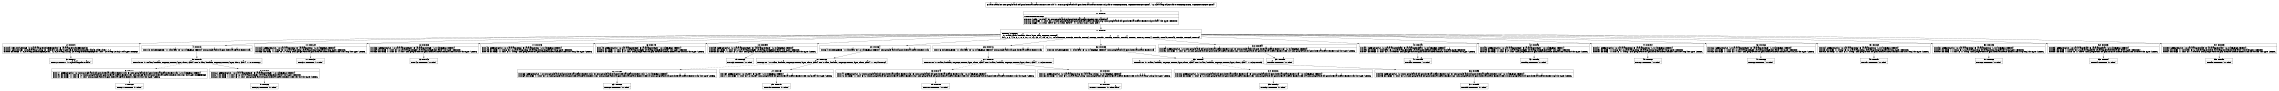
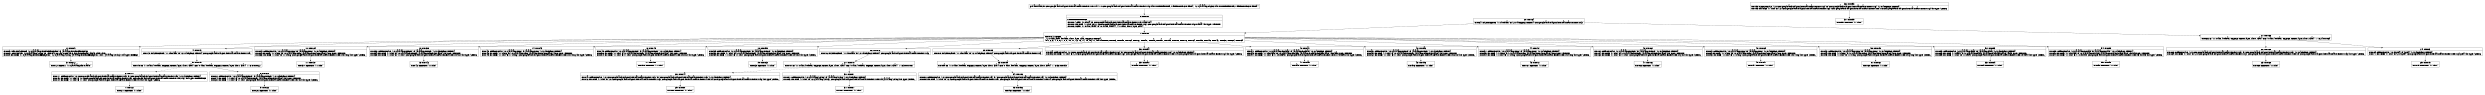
  digraph {
    node [shape=record]
    n1 [label="{0\:\ 0x0000|MTH_ENTER_BLOCK\l|0x0000: SGET  (r0 I:int[]) =  com.google.android.gms.internal.measurement.zzer.zzaee int[] \l0x0002: INVOKE  (r1 I:int) = (r1 I:com.google.android.gms.internal.measurement.zzig) com.google.android.gms.internal.measurement.zzig.ordinal():int type: VIRTUAL \l0x0006: AGET  (r1 I:?[int, float]) = (r0 I:?[int, float][]), (r1 I:?[int, short, byte, char]) \l}"]
    n2 [label="{1\:\ 0x0008|0x0008: SWITCH  \l  (r1 I:?[int, float, boolean, short, byte, char, OBJECT, ARRAY])\l k:[1, 2, 3, 4, 5, 6, 7, 8, 9, 10, 11, 12, 13, 14, 15, 16, 17, 18] t:[0x00ee, 0x00e3, 0x00d8, 0x00cd, 0x00c2, 0x00b7, 0x00ac, 0x00a1, 0x009a, 0x0088, 0x0076, 0x0064, 0x0059, 0x004e, 0x0043, 0x0038, 0x002d, 0x0013] \l}"]
    n3 [label="{2\:\ 0x000b|0x000b: NEW_INSTANCE  (r1 I:java.lang.RuntimeException) =  java.lang.RuntimeException \l0x000d: CONST_STR  (r2 I:java.lang.String) =  \"There is no way to get here, but the compiler thinks otherwise.\" \l0x000f: INVOKE  (r1 I:java.lang.RuntimeException), (r2 I:java.lang.String) java.lang.RuntimeException.\<init\>(java.lang.String):void type: DIRECT \l}"]
    n4 [label="{4\:\ 0x0013|0x0013: INSTANCE_OF  (r1 I:boolean) = (r2 I:?[OBJECT, ARRAY]) com.google.android.gms.internal.measurement.zzfc \l}"]
    n5 [label="{10\:\ 0x002d|0x002d: CHECK_CAST  (r2 I:java.lang.Long) = (java.lang.Long) (r2 I:?[OBJECT, ARRAY]) \l0x002f: INVOKE  (r1 I:long) = (r2 I:java.lang.Long) java.lang.Long.longValue():long type: VIRTUAL \l0x0033: INVOKE  (r1 I:int) = (r1 I:long) com.google.android.gms.internal.measurement.zzee.zzbs(long):int type: STATIC \l}"]
    n6 [label="{12\:\ 0x0038|0x0038: CHECK_CAST  (r2 I:java.lang.Integer) = (java.lang.Integer) (r2 I:?[OBJECT, ARRAY]) \l0x003a: INVOKE  (r1 I:int) = (r2 I:java.lang.Integer) java.lang.Integer.intValue():int type: VIRTUAL \l0x003e: INVOKE  (r1 I:int) = (r1 I:int) com.google.android.gms.internal.measurement.zzee.zzbl(int):int type: STATIC \l}"]
    n7 [label="{14\:\ 0x0043|0x0043: CHECK_CAST  (r2 I:java.lang.Long) = (java.lang.Long) (r2 I:?[OBJECT, ARRAY]) \l0x0045: INVOKE  (r1 I:long) = (r2 I:java.lang.Long) java.lang.Long.longValue():long type: VIRTUAL \l0x0049: INVOKE  (r1 I:int) = (r1 I:long) com.google.android.gms.internal.measurement.zzee.zzbu(long):int type: STATIC \l}"]
    n8 [label="{16\:\ 0x004e|0x004e: CHECK_CAST  (r2 I:java.lang.Integer) = (java.lang.Integer) (r2 I:?[OBJECT, ARRAY]) \l0x0050: INVOKE  (r1 I:int) = (r2 I:java.lang.Integer) java.lang.Integer.intValue():int type: VIRTUAL \l0x0054: INVOKE  (r1 I:int) = (r1 I:int) com.google.android.gms.internal.measurement.zzee.zzbn(int):int type: STATIC \l}"]
    n9 [label="{18\:\ 0x0059|0x0059: CHECK_CAST  (r2 I:java.lang.Integer) = (java.lang.Integer) (r2 I:?[OBJECT, ARRAY]) \l0x005b: INVOKE  (r1 I:int) = (r2 I:java.lang.Integer) java.lang.Integer.intValue():int type: VIRTUAL \l0x005f: INVOKE  (r1 I:int) = (r1 I:int) com.google.android.gms.internal.measurement.zzee.zzbk(int):int type: STATIC \l}"]
    n10 [label="{20\:\ 0x0064|0x0064: INSTANCE_OF  (r1 I:boolean) = (r2 I:?[OBJECT, ARRAY]) com.google.android.gms.internal.measurement.zzdp \l}"]
    n11 [label="{26\:\ 0x0076|0x0076: INSTANCE_OF  (r1 I:boolean) = (r2 I:?[OBJECT, ARRAY]) com.google.android.gms.internal.measurement.zzdp \l}"]
    n12 [label="{32\:\ 0x0088|0x0088: INSTANCE_OF  (r1 I:boolean) = (r2 I:?[OBJECT, ARRAY]) com.google.android.gms.internal.measurement.zzfj \l}"]
    n13 [label="{38\:\ 0x009a|0x009a: CHECK_CAST  (r2 I:com.google.android.gms.internal.measurement.zzgi) = (com.google.android.gms.internal.measurement.zzgi) (r2 I:?[OBJECT, ARRAY]) \l0x009c: INVOKE  (r1 I:int) = (r2 I:com.google.android.gms.internal.measurement.zzgi) com.google.android.gms.internal.measurement.zzee.zzd(com.google.android.gms.internal.measurement.zzgi):int type: STATIC \l}"]
    n14 [label="{40\:\ 0x00a1|0x00a1: CHECK_CAST  (r2 I:java.lang.Boolean) = (java.lang.Boolean) (r2 I:?[OBJECT, ARRAY]) \l0x00a3: INVOKE  (r1 I:boolean) = (r2 I:java.lang.Boolean) java.lang.Boolean.booleanValue():boolean type: VIRTUAL \l0x00a7: INVOKE  (r1 I:int) = (r1 I:boolean) com.google.android.gms.internal.measurement.zzee.zzr(boolean):int type: STATIC \l}"]
    n15 [label="{42\:\ 0x00ac|0x00ac: CHECK_CAST  (r2 I:java.lang.Integer) = (java.lang.Integer) (r2 I:?[OBJECT, ARRAY]) \l0x00ae: INVOKE  (r1 I:int) = (r2 I:java.lang.Integer) java.lang.Integer.intValue():int type: VIRTUAL \l0x00b2: INVOKE  (r1 I:int) = (r1 I:int) com.google.android.gms.internal.measurement.zzee.zzbm(int):int type: STATIC \l}"]
    n16 [label="{44\:\ 0x00b7|0x00b7: CHECK_CAST  (r2 I:java.lang.Long) = (java.lang.Long) (r2 I:?[OBJECT, ARRAY]) \l0x00b9: INVOKE  (r1 I:long) = (r2 I:java.lang.Long) java.lang.Long.longValue():long type: VIRTUAL \l0x00bd: INVOKE  (r1 I:int) = (r1 I:long) com.google.android.gms.internal.measurement.zzee.zzbt(long):int type: STATIC \l}"]
    n17 [label="{46\:\ 0x00c2|0x00c2: CHECK_CAST  (r2 I:java.lang.Integer) = (java.lang.Integer) (r2 I:?[OBJECT, ARRAY]) \l0x00c4: INVOKE  (r1 I:int) = (r2 I:java.lang.Integer) java.lang.Integer.intValue():int type: VIRTUAL \l0x00c8: INVOKE  (r1 I:int) = (r1 I:int) com.google.android.gms.internal.measurement.zzee.zzbj(int):int type: STATIC \l}"]
    n18 [label="{48\:\ 0x00cd|0x00cd: CHECK_CAST  (r2 I:java.lang.Long) = (java.lang.Long) (r2 I:?[OBJECT, ARRAY]) \l0x00cf: INVOKE  (r1 I:long) = (r2 I:java.lang.Long) java.lang.Long.longValue():long type: VIRTUAL \l0x00d3: INVOKE  (r1 I:int) = (r1 I:long) com.google.android.gms.internal.measurement.zzee.zzbr(long):int type: STATIC \l}"]
    n19 [label="{50\:\ 0x00d8|0x00d8: CHECK_CAST  (r2 I:java.lang.Long) = (java.lang.Long) (r2 I:?[OBJECT, ARRAY]) \l0x00da: INVOKE  (r1 I:long) = (r2 I:java.lang.Long) java.lang.Long.longValue():long type: VIRTUAL \l0x00de: INVOKE  (r1 I:int) = (r1 I:long) com.google.android.gms.internal.measurement.zzee.zzbq(long):int type: STATIC \l}"]
    n20 [label="{52\:\ 0x00e3|0x00e3: CHECK_CAST  (r2 I:java.lang.Float) = (java.lang.Float) (r2 I:?[OBJECT, ARRAY]) \l0x00e5: INVOKE  (r1 I:float) = (r2 I:java.lang.Float) java.lang.Float.floatValue():float type: VIRTUAL \l0x00e9: INVOKE  (r1 I:int) = (r1 I:float) com.google.android.gms.internal.measurement.zzee.zzb(float):int type: STATIC \l}"]
    n21 [label="{54\:\ 0x00ee|0x00ee: CHECK_CAST  (r2 I:java.lang.Double) = (java.lang.Double) (r2 I:?[OBJECT, ARRAY]) \l0x00f0: INVOKE  (r1 I:double) = (r2 I:java.lang.Double) java.lang.Double.doubleValue():double type: VIRTUAL \l0x00f4: INVOKE  (r1 I:int) = (r1 I:double) com.google.android.gms.internal.measurement.zzee.zze(double):int type: STATIC \l}"]
    n22 [label="{3\:\ 0x0012|0x0012: THROW  (r1 I:java.lang.Throwable) \l}"]
    n23 [label="{5\:\ 0x0015|0x0015: IF  (r1 I:?[int, boolean, OBJECT, ARRAY, byte, short, char]) == (0 ?[int, boolean, OBJECT, ARRAY, byte, short, char])  \-\> B:8:0x0022 \l}"]
    n24 [label="{11\:\ 0x0037|0x0037: RETURN  (r1 I:int) \l}"]
    n25 [label="{13\:\ 0x0042|0x0042: RETURN  (r1 I:int) \l}"]
+   n26 [label="{17\:\ 0x0058|0x0058: RETURN  (r1 I:int) \l}"]
    n27 [label="{19\:\ 0x0063|0x0063: RETURN  (r1 I:int) \l}"]
    n28 [label="{21\:\ 0x0066|0x0066: IF  (r1 I:?[int, boolean, OBJECT, ARRAY, byte, short, char]) == (0 ?[int, boolean, OBJECT, ARRAY, byte, short, char])  \-\> B:24:0x006f \l}"]
    n29 [label="{27\:\ 0x0078|0x0078: IF  (r1 I:?[int, boolean, OBJECT, ARRAY, byte, short, char]) == (0 ?[int, boolean, OBJECT, ARRAY, byte, short, char])  \-\> B:30:0x0081 \l}"]
    n30 [label="{33\:\ 0x008a|0x008a: IF  (r1 I:?[int, boolean, OBJECT, ARRAY, byte, short, char]) == (0 ?[int, boolean, OBJECT, ARRAY, byte, short, char])  \-\> B:36:0x0093 \l}"]
    n31 [label="{39\:\ 0x00a0|0x00a0: RETURN  (r1 I:int) \l}"]
    n32 [label="{41\:\ 0x00ab|0x00ab: RETURN  (r1 I:int) \l}"]
    n33 [label="{43\:\ 0x00b6|0x00b6: RETURN  (r1 I:int) \l}"]
    n34 [label="{45\:\ 0x00c1|0x00c1: RETURN  (r1 I:int) \l}"]
    n35 [label="{47\:\ 0x00cc|0x00cc: RETURN  (r1 I:int) \l}"]
    n36 [label="{49\:\ 0x00d7|0x00d7: RETURN  (r1 I:int) \l}"]
    n37 [label="{51\:\ 0x00e2|0x00e2: RETURN  (r1 I:int) \l}"]
    n38 [label="{53\:\ 0x00ed|0x00ed: RETURN  (r1 I:int) \l}"]
    n39 [label="{55\:\ 0x00f8|0x00f8: RETURN  (r1 I:int) \l}"]
    n40 [label="{6\:\ 0x0017|0x0017: CHECK_CAST  (r2 I:com.google.android.gms.internal.measurement.zzfc) = (com.google.android.gms.internal.measurement.zzfc) (r2 I:?[OBJECT, ARRAY]) \l0x0019: INVOKE  (r1 I:int) = (r2 I:com.google.android.gms.internal.measurement.zzfc) com.google.android.gms.internal.measurement.zzfc.zzlg():int type: INTERFACE \l0x001d: INVOKE  (r1 I:int) = (r1 I:int) com.google.android.gms.internal.measurement.zzee.zzbo(int):int type: STATIC \l}"]
    n41 [label="{8\:\ 0x0022|0x0022: CHECK_CAST  (r2 I:java.lang.Integer) = (java.lang.Integer) (r2 I:?[OBJECT, ARRAY]) \l0x0024: INVOKE  (r1 I:int) = (r2 I:java.lang.Integer) java.lang.Integer.intValue():int type: VIRTUAL \l0x0028: INVOKE  (r1 I:int) = (r1 I:int) com.google.android.gms.internal.measurement.zzee.zzbo(int):int type: STATIC \l}"]
    n42 [label="{7\:\ 0x0021|0x0021: RETURN  (r1 I:int) \l}"]
    n43 [label="{9\:\ 0x002c|0x002c: RETURN  (r1 I:int) \l}"]
    n44 [label="{22\:\ 0x0068|0x0068: CHECK_CAST  (r2 I:com.google.android.gms.internal.measurement.zzdp) = (com.google.android.gms.internal.measurement.zzdp) (r2 I:?[OBJECT, ARRAY]) \l0x006a: INVOKE  (r1 I:int) = (r2 I:com.google.android.gms.internal.measurement.zzdp) com.google.android.gms.internal.measurement.zzee.zzb(com.google.android.gms.internal.measurement.zzdp):int type: STATIC \l}"]
    n45 [label="{24\:\ 0x006f|0x006f: CHECK_CAST  (r2 I:byte[]) = (byte[]) (r2 I:?[OBJECT, ARRAY]) \l0x0071: INVOKE  (r1 I:int) = (r2 I:byte[]) com.google.android.gms.internal.measurement.zzee.zzg(byte[]):int type: STATIC \l}"]
    n46 [label="{23\:\ 0x006e|0x006e: RETURN  (r1 I:int) \l}"]
    n47 [label="{25\:\ 0x0075|0x0075: RETURN  (r1 I:int) \l}"]
    n48 [label="{28\:\ 0x007a|0x007a: CHECK_CAST  (r2 I:com.google.android.gms.internal.measurement.zzdp) = (com.google.android.gms.internal.measurement.zzdp) (r2 I:?[OBJECT, ARRAY]) \l0x007c: INVOKE  (r1 I:int) = (r2 I:com.google.android.gms.internal.measurement.zzdp) com.google.android.gms.internal.measurement.zzee.zzb(com.google.android.gms.internal.measurement.zzdp):int type: STATIC \l}"]
    n49 [label="{30\:\ 0x0081|0x0081: CHECK_CAST  (r2 I:java.lang.String) = (java.lang.String) (r2 I:?[OBJECT, ARRAY]) \l0x0083: INVOKE  (r1 I:int) = (r2 I:java.lang.String) com.google.android.gms.internal.measurement.zzee.zzds(java.lang.String):int type: STATIC \l}"]
    n50 [label="{29\:\ 0x0080|0x0080: RETURN  (r1 I:int) \l}"]
-   n51 [label="{31\:\ 0x0087|0x0087: RETURN  (r1 I:intValue) \l}"]
+   n51 [label="{31\:\ 0x0087|0x0087: RETURN  (r1 I:int) \l}"]
    n52 [label="{34\:\ 0x008c|0x008c: CHECK_CAST  (r2 I:com.google.android.gms.internal.measurement.zzfj) = (com.google.android.gms.internal.measurement.zzfj) (r2 I:?[OBJECT, ARRAY]) \l0x008e: INVOKE  (r1 I:int) = (r2 I:com.google.android.gms.internal.measurement.zzfn) com.google.android.gms.internal.measurement.zzee.zza(com.google.android.gms.internal.measurement.zzfn):int type: STATIC \l}"]
    n53 [label="{36\:\ 0x0093|0x0093: CHECK_CAST  (r2 I:com.google.android.gms.internal.measurement.zzgi) = (com.google.android.gms.internal.measurement.zzgi) (r2 I:?[OBJECT, ARRAY]) \l0x0095: INVOKE  (r1 I:int) = (r2 I:com.google.android.gms.internal.measurement.zzgi) com.google.android.gms.internal.measurement.zzee.zzc(com.google.android.gms.internal.measurement.zzgi):int type: STATIC \l}"]
    n54 [label="{35\:\ 0x0092|0x0092: RETURN  (r1 I:int) \l}"]
    n55 [label="{37\:\ 0x0099|0x0099: RETURN  (r1 I:int) \l}"]
    n56 [label="{private static int com.google.android.gms.internal.measurement.zzeo.zzb((r1 I:com.google.android.gms.internal.measurement.zzig A[IMMUTABLE_TYPE, METHOD_ARGUMENT]), (r2 I:java.lang.Object A[IMMUTABLE_TYPE, METHOD_ARGUMENT])) }"]
    n1 -> n2
    n2 -> n3
    n2 -> n4
    n2 -> n5
    n2 -> n6
    n2 -> n7
    n2 -> n8
    n2 -> n9
-   n2 -> n10
+   n10 -> n2
    n2 -> n11
    n2 -> n12
    n2 -> n13
    n2 -> n14
    n2 -> n15
    n2 -> n16
    n2 -> n17
    n2 -> n18
    n2 -> n19
    n2 -> n20
    n2 -> n21
    n3 -> n22
    n4 -> n23
    n5 -> n24
    n6 -> n25
+   n8 -> n26
    n9 -> n27
    n10 -> n28
    n11 -> n29
    n12 -> n30
    n13 -> n31
    n14 -> n32
    n15 -> n33 [style=dashed]
    n16 -> n34
    n17 -> n35
    n18 -> n36
    n19 -> n37 [style=dashed]
    n20 -> n38
    n21 -> n39
    n23 -> n40 [style=dashed]
    n23 -> n41
    n28 -> n44 [style=dashed]
    n28 -> n45
    n29 -> n48 [style=dashed]
    n29 -> n49
    n30 -> n52 [style=dashed]
-   n30 -> n53
    n40 -> n42
    n41 -> n43
    n44 -> n46
    n45 -> n47
    n48 -> n50
    n49 -> n51
    n52 -> n54
    n53 -> n55
    n56 -> n1
  }
